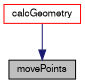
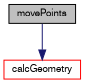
  digraph {
    rankdir=TB
    node [fontname=FreeSans fontsize=10 shape=record]
    n1 [color=black fillcolor=grey75 fontcolor=black height=0.2 label=movePoints style=filled width=0.4]
    n2 [color=red height=0.2 label=calcGeometry width=0.4]
-   n2 -> n1 [color=midnightblue fontname=FreeSans fontsize=10 labelfontname=FreeSans labelfontsize=10 style=solid]
+   n1 -> n2 [color=midnightblue fontname=FreeSans fontsize=10 labelfontname=FreeSans labelfontsize=10 style=solid]
  }
